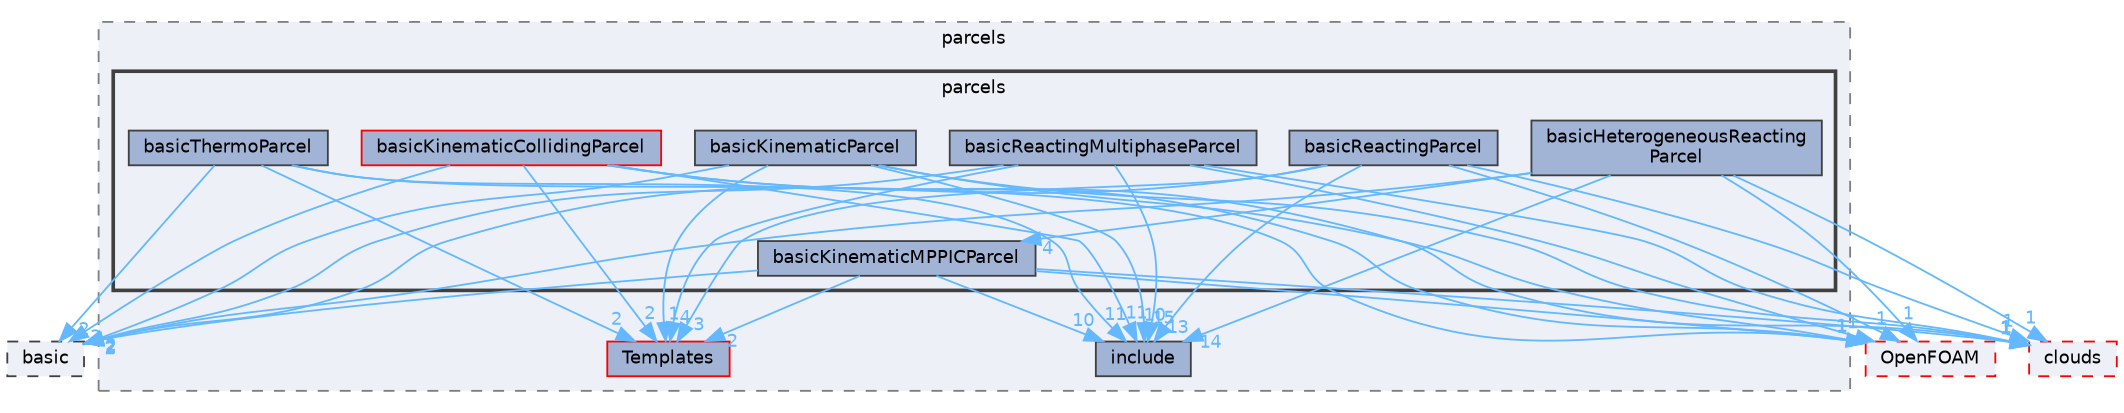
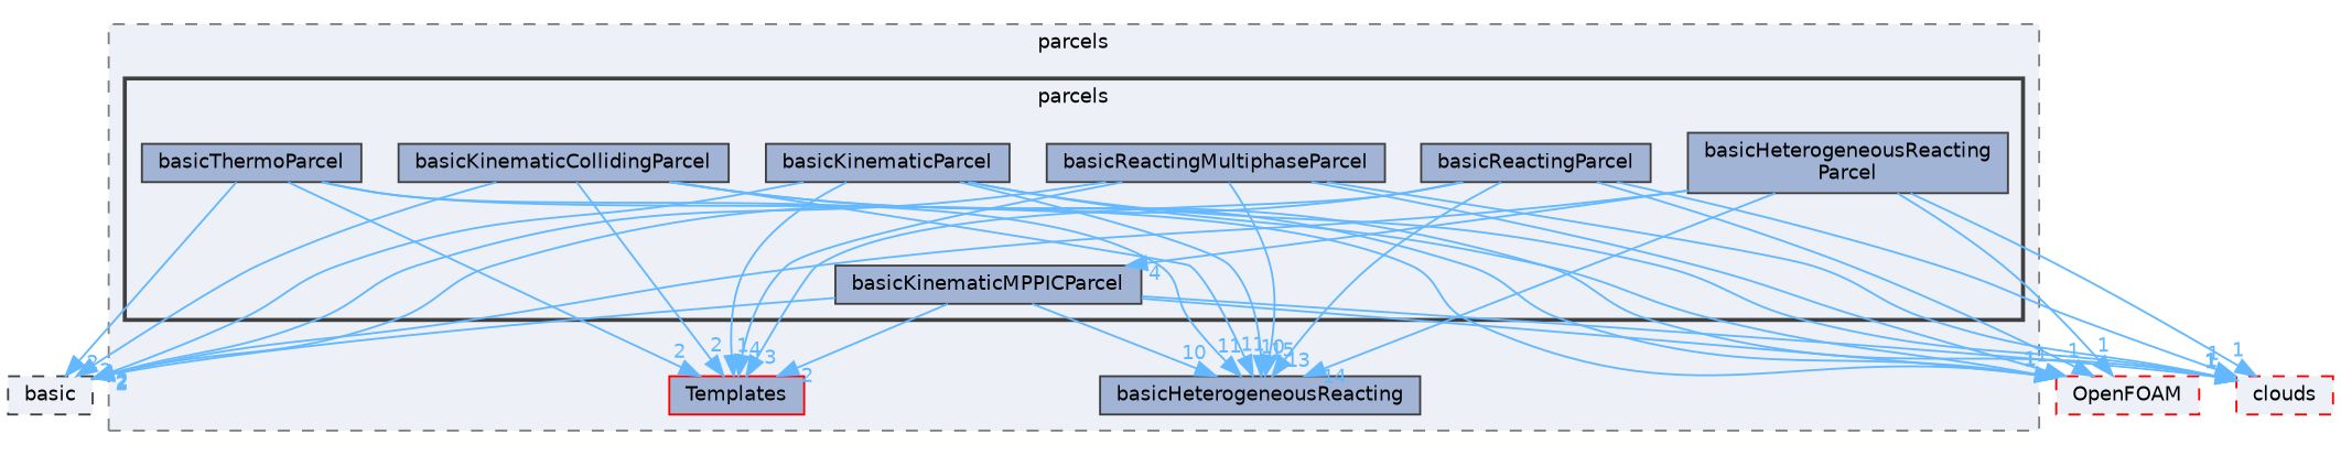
  digraph {
    compound=true
    node [color=grey25 fillcolor="#a2b4d6" fontname=Helvetica fontsize=10 shape=box style=filled]
    edge [color=steelblue1 fontcolor=steelblue1 fontname=Helvetica fontsize=10 headlabel=1 labeldistance=1.5 labelfontname=Helvetica labelfontsize=10]
    n1 [height=0.2 label="basicHeterogeneousReacting\lParcel" width=0.4]
-   n2 [color=red height=0.2 label=basicKinematicCollidingParcel width=0.4]
+   n2 [height=0.2 label=basicKinematicCollidingParcel width=0.4]
    n3 [height=0.2 label=basicKinematicMPPICParcel width=0.4]
    n4 [height=0.2 label=basicKinematicParcel width=0.4]
    n5 [height=0.2 label=basicReactingMultiphaseParcel width=0.4]
    n6 [height=0.2 label=basicReactingParcel width=0.4]
    n7 [height=0.2 label=basicThermoParcel width=0.4]
    n8 [color=red height=0.2 label=Templates width=0.4]
-   n9 [height=0.2 label=include width=0.4]
+   n9 [height=0.2 label=basicHeterogeneousReacting width=0.4]
    n10 [fillcolor="#edf0f7" height=0.2 label=basic style="filled,dashed" width=0.4]
    n11 [color=red fillcolor="#edf0f7" height=0.2 label=clouds style="filled,dashed" width=0.4]
    n12 [color=red fillcolor="#edf0f7" height=0.2 label=OpenFOAM style="filled,dashed" width=0.4]
    subgraph cluster_1 {
      bgcolor="#edf0f7"
      fontname=Helvetica
      fontsize=10
      label=parcels
      pencolor=grey50
      style="filled,dashed"
      n8
      n9
      subgraph cluster_2 {
        bgcolor="#edf0f7"
        fontname=Helvetica
        fontsize=10
        label=parcels
        pencolor=grey25
        style="filled,bold"
        n1
        n2
        n3
        n4
        n5
        n6
        n7
      }
    }
    n1 -> n3 [headlabel=4]
    n1 -> n9 [headlabel=14]
    n1 -> n10 [headlabel=2]
    n1 -> n11
    n1 -> n12
    n2 -> n8 [headlabel=2]
    n2 -> n9 [headlabel=11]
    n2 -> n10 [headlabel=2]
    n2 -> n11
    n2 -> n12
    n3 -> n8 [headlabel=2]
    n3 -> n9 [headlabel=10]
    n3 -> n10 [headlabel=2]
    n3 -> n11
    n3 -> n12
    n4 -> n8
    n4 -> n9 [headlabel=10]
    n4 -> n10 [headlabel=2]
    n4 -> n11
    n4 -> n12
    n5 -> n8 [headlabel=4]
    n5 -> n9 [headlabel=15]
    n5 -> n10 [headlabel=2]
    n5 -> n11
    n5 -> n12
    n6 -> n8 [headlabel=3]
    n6 -> n9 [headlabel=13]
    n6 -> n10 [headlabel=2]
    n6 -> n11
    n6 -> n12
    n7 -> n8 [headlabel=2]
    n7 -> n9 [headlabel=11]
    n7 -> n10 [headlabel=2]
    n7 -> n12
  }
